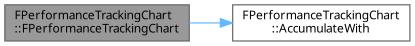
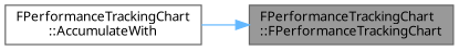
  digraph {
    rankdir=RL
    fontname="Noto Sans"
    node [fontname="Noto Sans" fontsize=10 shape=box style=filled]
    n1 [color=gray40 fillcolor=grey60 fontcolor=black height=0.2 label="FPerformanceTrackingChart\l::FPerformanceTrackingChart" width=0.4]
    n2 [color=grey40 fillcolor=white height=0.2 label="FPerformanceTrackingChart\l::AccumulateWith" width=0.4]
-   n2 -> n1 [color=steelblue1 dir=back fontname="Noto Sans" fontsize=10 labelfontname=Helvetica labelfontsize=10 style=solid]
+   n1 -> n2 [color=steelblue1 dir=back fontname="Noto Sans" fontsize=10 labelfontname=Helvetica labelfontsize=10 style=solid]
  }
